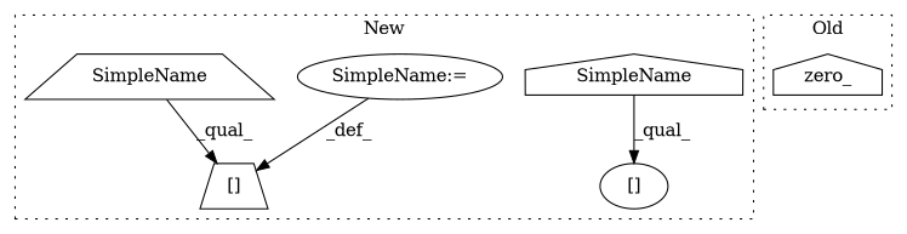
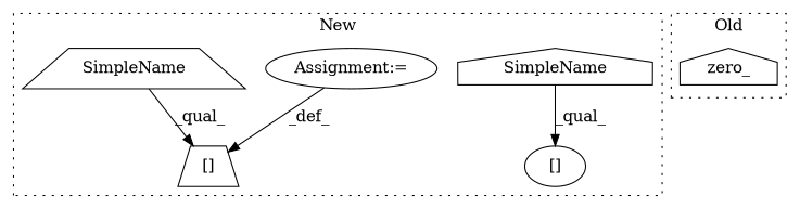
  digraph {
    node [a=2 l="7,1" shape=ellipse]
    edge [style=solid]
    n1 [label="[]" s="2889,2905"]
    n2 [label="[]" s="2914,2931" shape=trapezium]
-   n3 [a=7 l=1 label="SimpleName:=" s=2932]
+   n3 [a=7 l=1 label="Assignment:=" s=2932]
    n4 [a=42 l=6 label=SimpleName s=2889 shape=house]
    n5 [a=42 l=6 label=SimpleName s=2914 shape=trapezium]
    n6 [a=32 l=7 label=zero_ s=3064 shape=house]
    subgraph cluster_1 {
      label=New
      style=dotted
      n1
      n2
      n3
      n4
      n5
    }
    subgraph cluster_2 {
      label=Old
      style=dotted
      n6
    }
    n3 -> n2 [label=_def_]
    n4 -> n1 [label=_qual_]
    n5 -> n2 [label=_qual_]
  }
